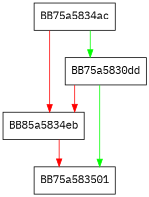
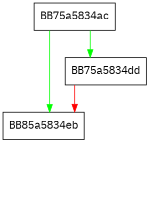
  digraph {
    fontname="IBM Plex Mono"
    splines=ortho
    node [fontname="IBM Plex Mono" shape=box]
    edge [color=green fontname="IBM Plex Mono"]
    n1 [label=BB85a5834eb]
    BB75a5834ac
-   BB75a5834dd [label=BB75a5830dd]
-   BB75a583501
-   n1 -> BB75a583501 [color=red]
-   BB75a5834ac -> n1 [color=red]
+   BB75a5834dd
+   BB75a5834ac -> n1
    BB75a5834ac -> BB75a5834dd
    BB75a5834dd -> n1 [color=red]
-   BB75a5834dd -> BB75a583501
  }
